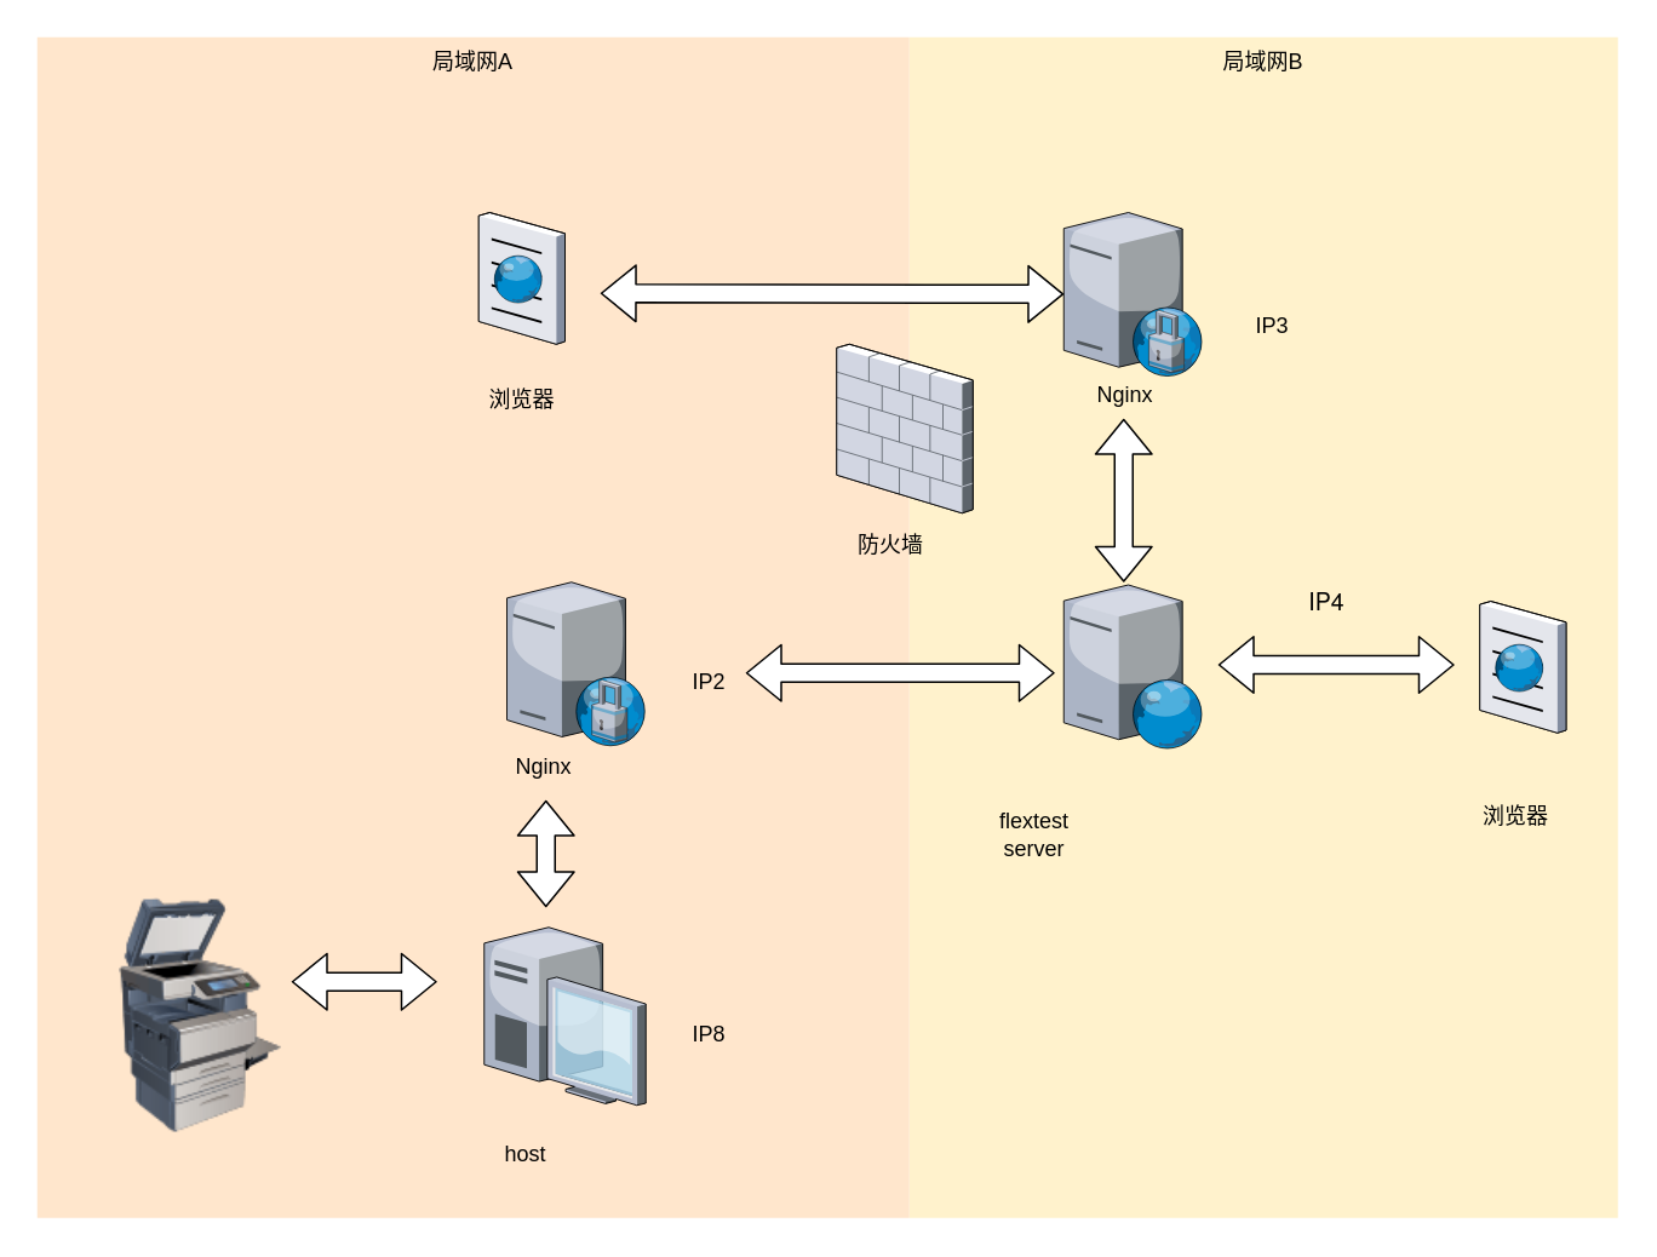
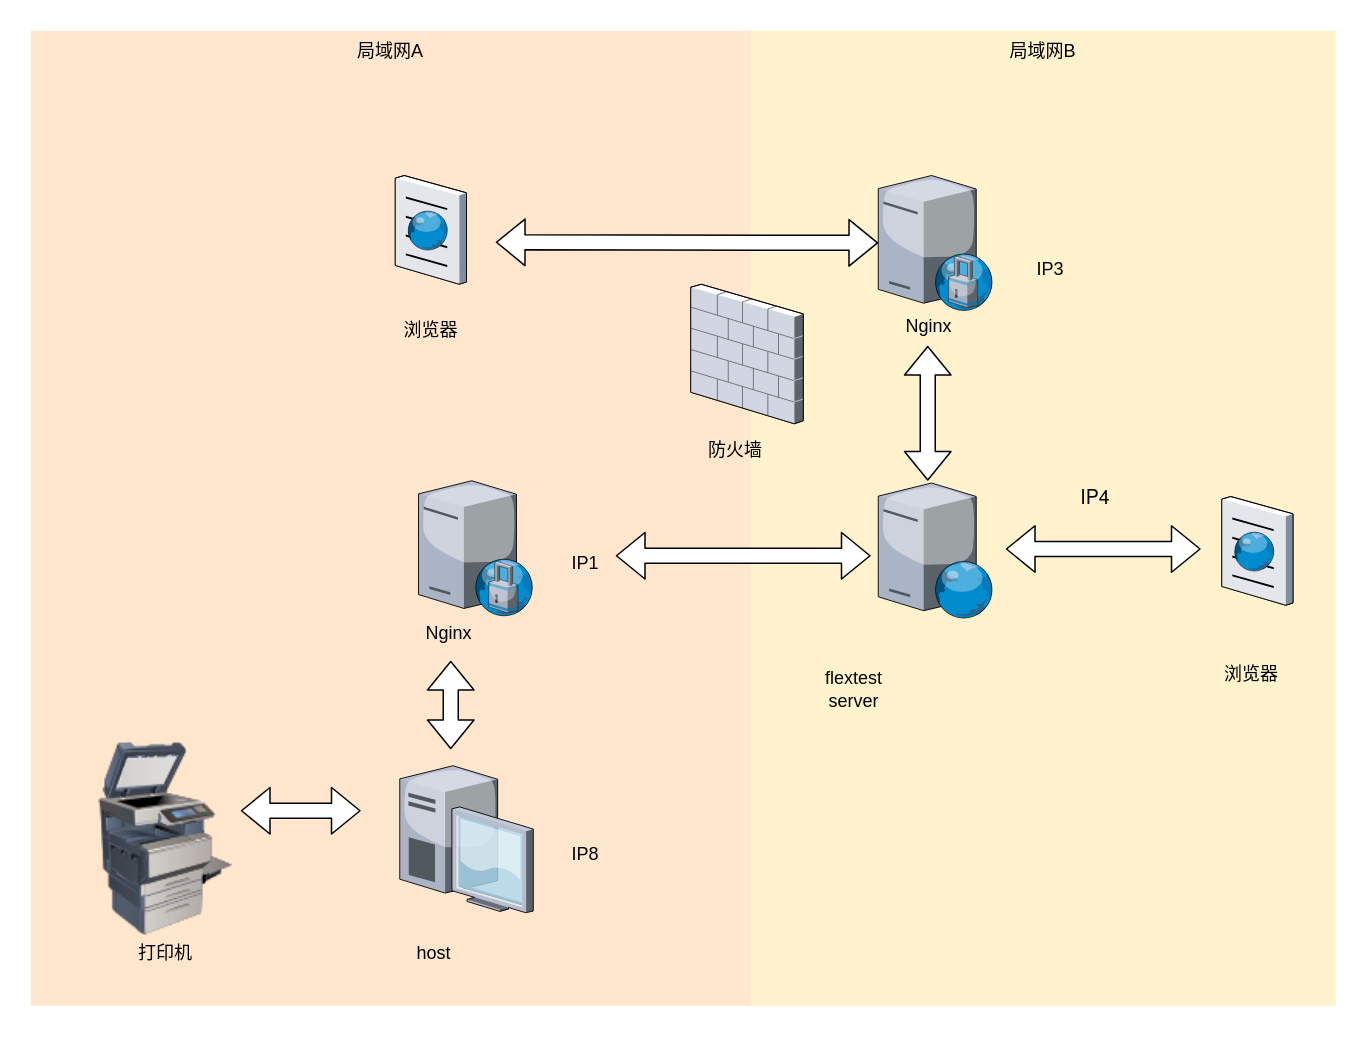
  <mxCell id="0" />
  <mxCell id="1" parent="0" />
  <mxCell id="2" value="局域网B" style="text;html=1;strokeColor=none;fillColor=#fff2cc;align=center;verticalAlign=top;whiteSpace=wrap;rounded=0;" vertex="1" parent="1"><mxGeometry x="500" y="20" width="390" height="650" as="geometry" /></mxCell>
  <mxCell id="3" value="局域网A" style="text;html=1;strokeColor=none;fillColor=#ffe6cc;align=center;verticalAlign=top;whiteSpace=wrap;rounded=0;labelBackgroundColor=none;" vertex="1" parent="1"><mxGeometry x="20" y="20" width="480" height="650" as="geometry" /></mxCell>
  <mxCell id="4" value="" style="verticalLabelPosition=bottom;aspect=fixed;html=1;verticalAlign=top;strokeColor=none;align=center;outlineConnect=0;shape=mxgraph.citrix.proxy_server;" vertex="1" parent="1"><mxGeometry x="278.5" y="320" width="76.5" height="90" as="geometry" /></mxCell>
  <mxCell id="5" value="" style="verticalLabelPosition=bottom;aspect=fixed;html=1;verticalAlign=top;strokeColor=none;align=center;outlineConnect=0;shape=mxgraph.citrix.firewall;" vertex="1" parent="1"><mxGeometry x="460" y="189" width="75" height="93" as="geometry" /></mxCell>
- <mxCell id="6" value="IP2" style="text;html=1;strokeColor=none;fillColor=none;align=center;verticalAlign=middle;whiteSpace=wrap;rounded=0;" vertex="1" parent="1"><mxGeometry x="370" y="365" width="40" height="20" as="geometry" /></mxCell>
+ <mxCell id="6" value="IP1" style="text;html=1;strokeColor=none;fillColor=none;align=center;verticalAlign=middle;whiteSpace=wrap;rounded=0;" vertex="1" parent="1"><mxGeometry x="370" y="365" width="40" height="20" as="geometry" /></mxCell>
  <mxCell id="7" value="" style="verticalLabelPosition=bottom;aspect=fixed;html=1;verticalAlign=top;strokeColor=none;align=center;outlineConnect=0;shape=mxgraph.citrix.web_server;" vertex="1" parent="1"><mxGeometry x="585" y="321.5" width="76.5" height="90" as="geometry" /></mxCell>
  <mxCell id="8" value="IP3" style="text;html=1;strokeColor=none;fillColor=none;align=center;verticalAlign=middle;whiteSpace=wrap;rounded=0;" vertex="1" parent="1"><mxGeometry x="680" y="169" width="40" height="20" as="geometry" /></mxCell>
  <mxCell id="9" value="" style="verticalLabelPosition=bottom;aspect=fixed;html=1;verticalAlign=top;strokeColor=none;align=center;outlineConnect=0;shape=mxgraph.citrix.proxy_server;" vertex="1" parent="1"><mxGeometry x="585" y="116.5" width="76.5" height="90" as="geometry" /></mxCell>
  <mxCell id="10" value="" style="verticalLabelPosition=bottom;aspect=fixed;html=1;verticalAlign=top;strokeColor=none;align=center;outlineConnect=0;shape=mxgraph.citrix.browser;" vertex="1" parent="1"><mxGeometry x="814" y="330.5" width="47.5" height="72.5" as="geometry" /></mxCell>
  <mxCell id="11" value="" style="verticalLabelPosition=bottom;aspect=fixed;html=1;verticalAlign=top;strokeColor=none;align=center;outlineConnect=0;shape=mxgraph.citrix.desktop;" vertex="1" parent="1"><mxGeometry x="266" y="510" width="89" height="98" as="geometry" /></mxCell>
  <mxCell id="12" value="" style="image;html=1;labelBackgroundColor=#ffffff;image=img/lib/clip_art/computers/Printer_Commercial_128x128.png" vertex="1" parent="1"><mxGeometry x="20" y="494" width="180" height="130" as="geometry" /></mxCell>
  <mxCell id="13" value="浏览器" style="text;html=1;strokeColor=none;fillColor=none;align=center;verticalAlign=middle;whiteSpace=wrap;rounded=0;" vertex="1" parent="1"><mxGeometry x="814" y="439" width="40" height="20" as="geometry" /></mxCell>
  <mxCell id="14" value="" style="verticalLabelPosition=bottom;aspect=fixed;html=1;verticalAlign=top;strokeColor=none;align=center;outlineConnect=0;shape=mxgraph.citrix.browser;" vertex="1" parent="1"><mxGeometry x="263" y="116.5" width="47.5" height="72.5" as="geometry" /></mxCell>
  <mxCell id="15" value="浏览器" style="text;html=1;strokeColor=none;fillColor=none;align=center;verticalAlign=middle;whiteSpace=wrap;rounded=0;" vertex="1" parent="1"><mxGeometry x="267" y="210" width="40" height="20" as="geometry" /></mxCell>
  <mxCell id="16" value="" style="shape=flexArrow;endArrow=classic;startArrow=classic;html=1;fillColor=#ffffff;" edge="1" parent="1"><mxGeometry width="50" height="50" relative="1" as="geometry"><mxPoint x="160" y="540" as="sourcePoint" /><mxPoint x="240" y="540" as="targetPoint" /></mxGeometry></mxCell>
  <mxCell id="17" value="" style="shape=flexArrow;endArrow=classic;startArrow=classic;html=1;fillColor=#ffffff;" edge="1" parent="1"><mxGeometry width="50" height="50" relative="1" as="geometry"><mxPoint x="300" y="499" as="sourcePoint" /><mxPoint x="300" y="440" as="targetPoint" /></mxGeometry></mxCell>
  <mxCell id="18" value="" style="shape=flexArrow;endArrow=classic;startArrow=classic;html=1;fillColor=#ffffff;" edge="1" parent="1"><mxGeometry width="50" height="50" relative="1" as="geometry"><mxPoint x="410" y="370" as="sourcePoint" /><mxPoint x="580" y="370" as="targetPoint" /></mxGeometry></mxCell>
  <mxCell id="19" value="" style="shape=flexArrow;endArrow=classic;startArrow=classic;html=1;fillColor=#ffffff;" edge="1" parent="1" target="9"><mxGeometry width="50" height="50" relative="1" as="geometry"><mxPoint x="330" y="161" as="sourcePoint" /><mxPoint x="590" y="460" as="targetPoint" /></mxGeometry></mxCell>
  <mxCell id="20" value="" style="shape=flexArrow;endArrow=classic;startArrow=classic;html=1;fillColor=#ffffff;" edge="1" parent="1"><mxGeometry width="50" height="50" relative="1" as="geometry"><mxPoint x="618" y="320" as="sourcePoint" /><mxPoint x="618" y="230" as="targetPoint" /></mxGeometry></mxCell>
  <mxCell id="21" value="" style="shape=flexArrow;endArrow=classic;startArrow=classic;html=1;fillColor=#ffffff;" edge="1" parent="1"><mxGeometry width="50" height="50" relative="1" as="geometry"><mxPoint x="670" y="365.5" as="sourcePoint" /><mxPoint x="800" y="365.5" as="targetPoint" /></mxGeometry></mxCell>
  <mxCell id="22" value="Nginx" style="text;html=1;strokeColor=none;fillColor=none;align=center;verticalAlign=middle;whiteSpace=wrap;rounded=0;" vertex="1" parent="1"><mxGeometry x="598.5" y="206.5" width="40" height="20" as="geometry" /></mxCell>
  <mxCell id="23" value="Nginx" style="text;html=1;strokeColor=none;fillColor=none;align=center;verticalAlign=middle;whiteSpace=wrap;rounded=0;" vertex="1" parent="1"><mxGeometry x="278.5" y="411.5" width="40" height="20" as="geometry" /></mxCell>
  <mxCell id="24" value="flextest server" style="text;html=1;strokeColor=none;fillColor=none;align=center;verticalAlign=middle;whiteSpace=wrap;rounded=0;" vertex="1" parent="1"><mxGeometry x="548.5" y="449" width="40" height="20" as="geometry" /></mxCell>
  <mxCell id="25" value="host" style="text;html=1;strokeColor=none;fillColor=none;align=center;verticalAlign=middle;whiteSpace=wrap;rounded=0;" vertex="1" parent="1"><mxGeometry x="268.5" y="625" width="40" height="20" as="geometry" /></mxCell>
+ <mxCell id="26" value="打印机" style="text;html=1;strokeColor=none;fillColor=none;align=center;verticalAlign=middle;whiteSpace=wrap;rounded=0;" vertex="1" parent="1"><mxGeometry x="90" y="625" width="40" height="20" as="geometry" /></mxCell>
  <mxCell id="27" value="防火墙" style="text;html=1;strokeColor=none;fillColor=none;align=center;verticalAlign=middle;whiteSpace=wrap;rounded=0;" vertex="1" parent="1"><mxGeometry x="470" y="290" width="40" height="20" as="geometry" /></mxCell>
  <mxCell id="28" value="IP8" style="text;html=1;strokeColor=none;fillColor=none;align=center;verticalAlign=middle;whiteSpace=wrap;rounded=0;" vertex="1" parent="1"><mxGeometry x="370" y="559" width="40" height="20" as="geometry" /></mxCell>
  <mxCell id="29" value="&lt;span style=&quot;font-family: &amp;#34;metropolis&amp;#34; , &amp;#34;avenir next&amp;#34; , &amp;#34;helvetica neue&amp;#34; , &amp;#34;arial&amp;#34; , sans-serif ; font-size: 13px ; text-align: left&quot;&gt;IP4&lt;/span&gt;" style="text;html=1;strokeColor=none;fillColor=none;align=center;verticalAlign=middle;whiteSpace=wrap;rounded=0;fontColor=#000000;labelBackgroundColor=none;" vertex="1" parent="1"><mxGeometry x="710" y="320.5" width="40" height="20" as="geometry" /></mxCell>
